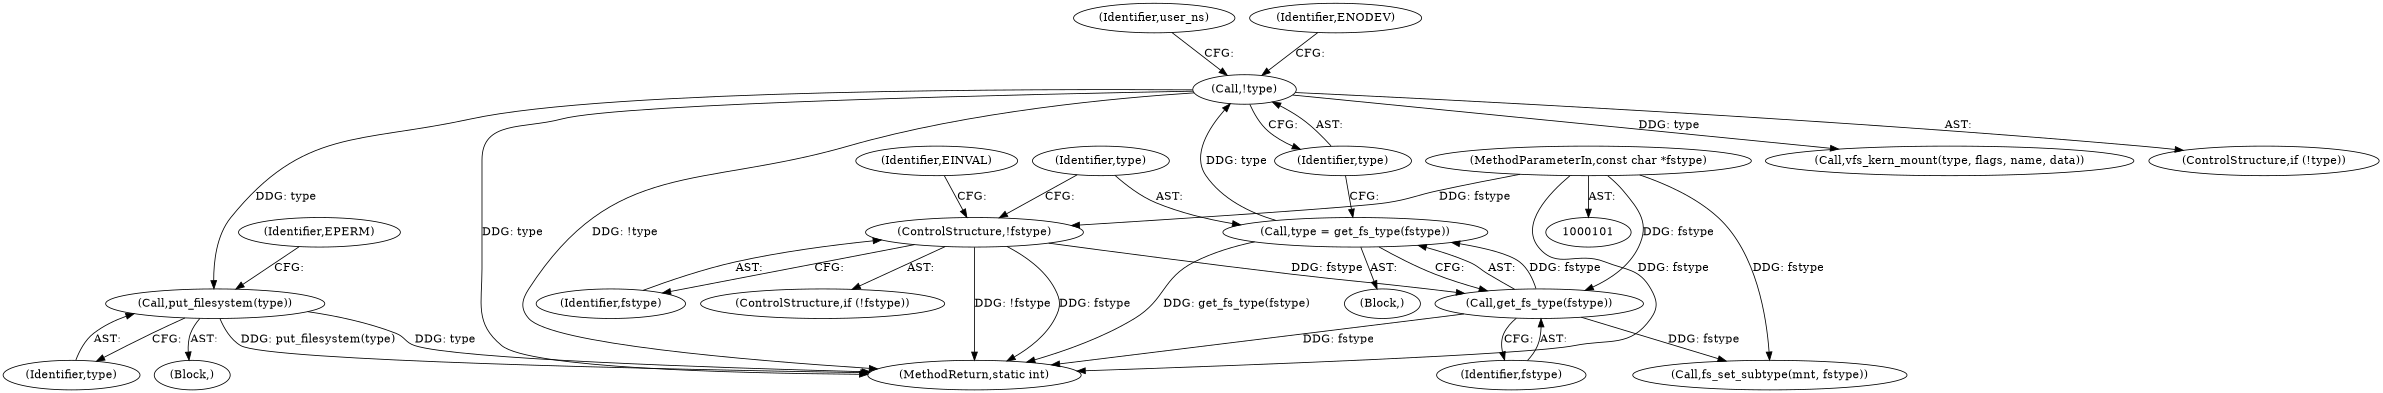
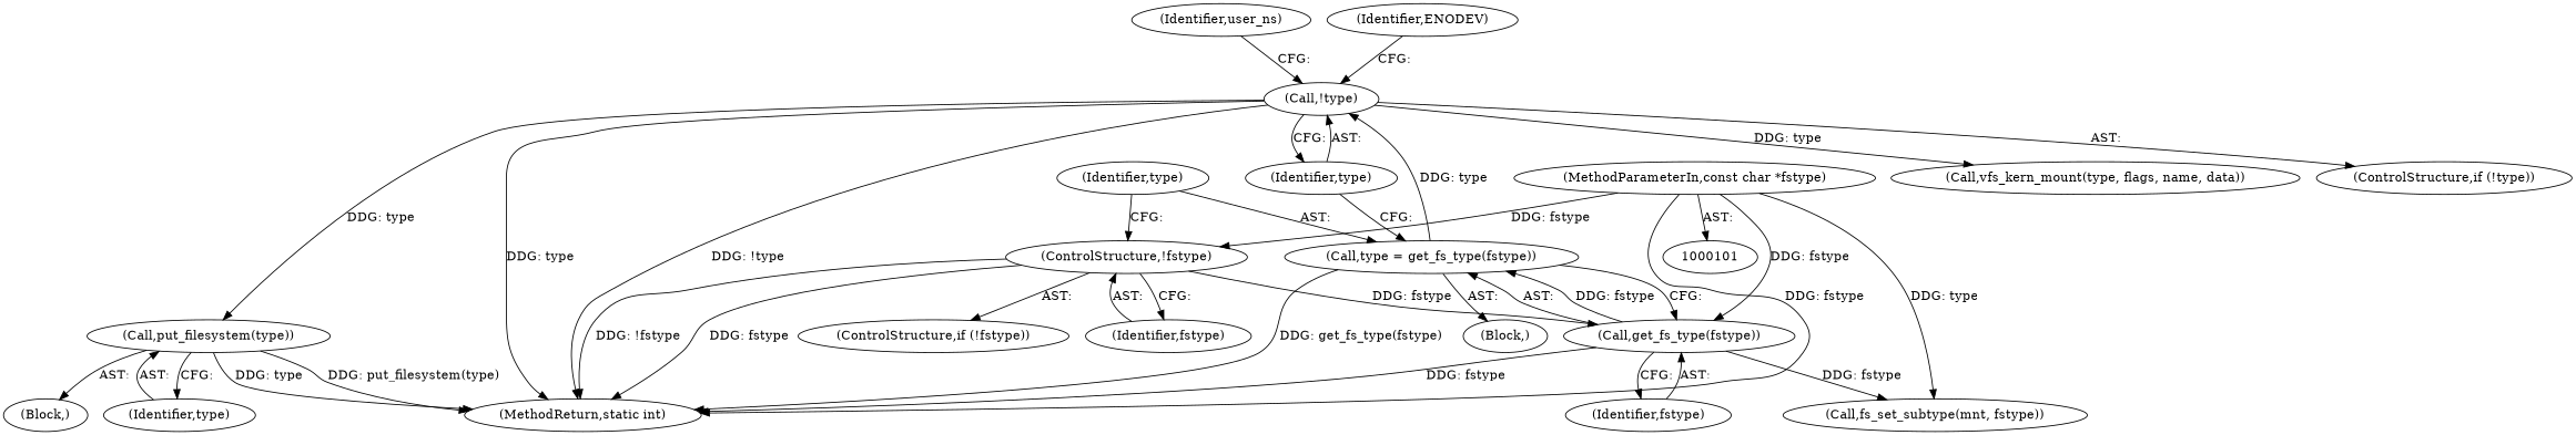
  digraph {
    n1 [label="(Call,put_filesystem(type))"]
    n2 [label="(Block,)"]
    n3 [label="(Identifier,type)"]
    n4 [label="(MethodReturn,static int)"]
    n5 [label="(Call,!type)"]
    n6 [label="(Call,vfs_kern_mount(type, flags, name, data))"]
    n7 [label="(ControlStructure,if (!type))"]
    n8 [label="(Identifier,type)"]
    n9 [label="(Call,type = get_fs_type(fstype))"]
    n10 [label="(Call,get_fs_type(fstype))"]
    n11 [label="(Block,)"]
    n12 [label="(Identifier,fstype)"]
    n13 [label="(Call,fs_set_subtype(mnt, fstype))"]
    n14 [label="(ControlStructure,!fstype)"]
    n15 [label="(ControlStructure,if (!fstype))"]
    n16 [label="(Identifier,fstype)"]
    n17 [label="(MethodParameterIn,const char *fstype)"]
    1000101
    n19 [label="(Identifier,user_ns)"]
    n20 [label="(Identifier,ENODEV)"]
-   n21 [label="(Identifier,EINVAL)"]
-   n22 [label="(Identifier,EPERM)"]
    n23 [label="(Identifier,type)"]
    n1 -> n2 [label="AST: "]
    n1 -> n3 [label="CFG: "]
    n1 -> n4 [label="DDG: put_filesystem(type)"]
    n1 -> n4 [label="DDG: type"]
    n3 -> n1 [label="AST: "]
    n5 -> n1 [label="DDG: type"]
    n5 -> n4 [label="DDG: type"]
    n5 -> n4 [label="DDG: !type"]
    n5 -> n6 [label="DDG: type"]
    n5 -> n7 [label="AST: "]
    n5 -> n8 [label="CFG: "]
    n8 -> n5 [label="AST: "]
    n8 -> n9 [label="CFG: "]
    n9 -> n4 [label="DDG: get_fs_type(fstype)"]
    n9 -> n5 [label="DDG: type"]
    n9 -> n10 [label="CFG: "]
    n9 -> n11 [label="AST: "]
    n10 -> n4 [label="DDG: fstype"]
    n10 -> n9 [label="AST: "]
    n10 -> n9 [label="DDG: fstype"]
    n10 -> n12 [label="CFG: "]
    n10 -> n13 [label="DDG: fstype"]
    n12 -> n10 [label="AST: "]
    n14 -> n4 [label="DDG: !fstype"]
    n14 -> n4 [label="DDG: fstype"]
    n14 -> n10 [label="DDG: fstype"]
    n14 -> n15 [label="AST: "]
    n14 -> n16 [label="CFG: "]
    n16 -> n14 [label="AST: "]
    n17 -> n4 [label="DDG: fstype"]
    n17 -> n10 [label="DDG: fstype"]
-   n17 -> n13 [label="DDG: fstype"]
+   n17 -> n13 [label="DDG: type"]
    n17 -> n14 [label="DDG: fstype"]
    n17 -> 1000101 [label="AST: "]
    n19 -> n5 [label="CFG: "]
    n20 -> n5 [label="CFG: "]
-   n21 -> n14 [label="CFG: "]
-   n22 -> n1 [label="CFG: "]
    n23 -> n9 [label="AST: "]
    n23 -> n14 [label="CFG: "]
  }
